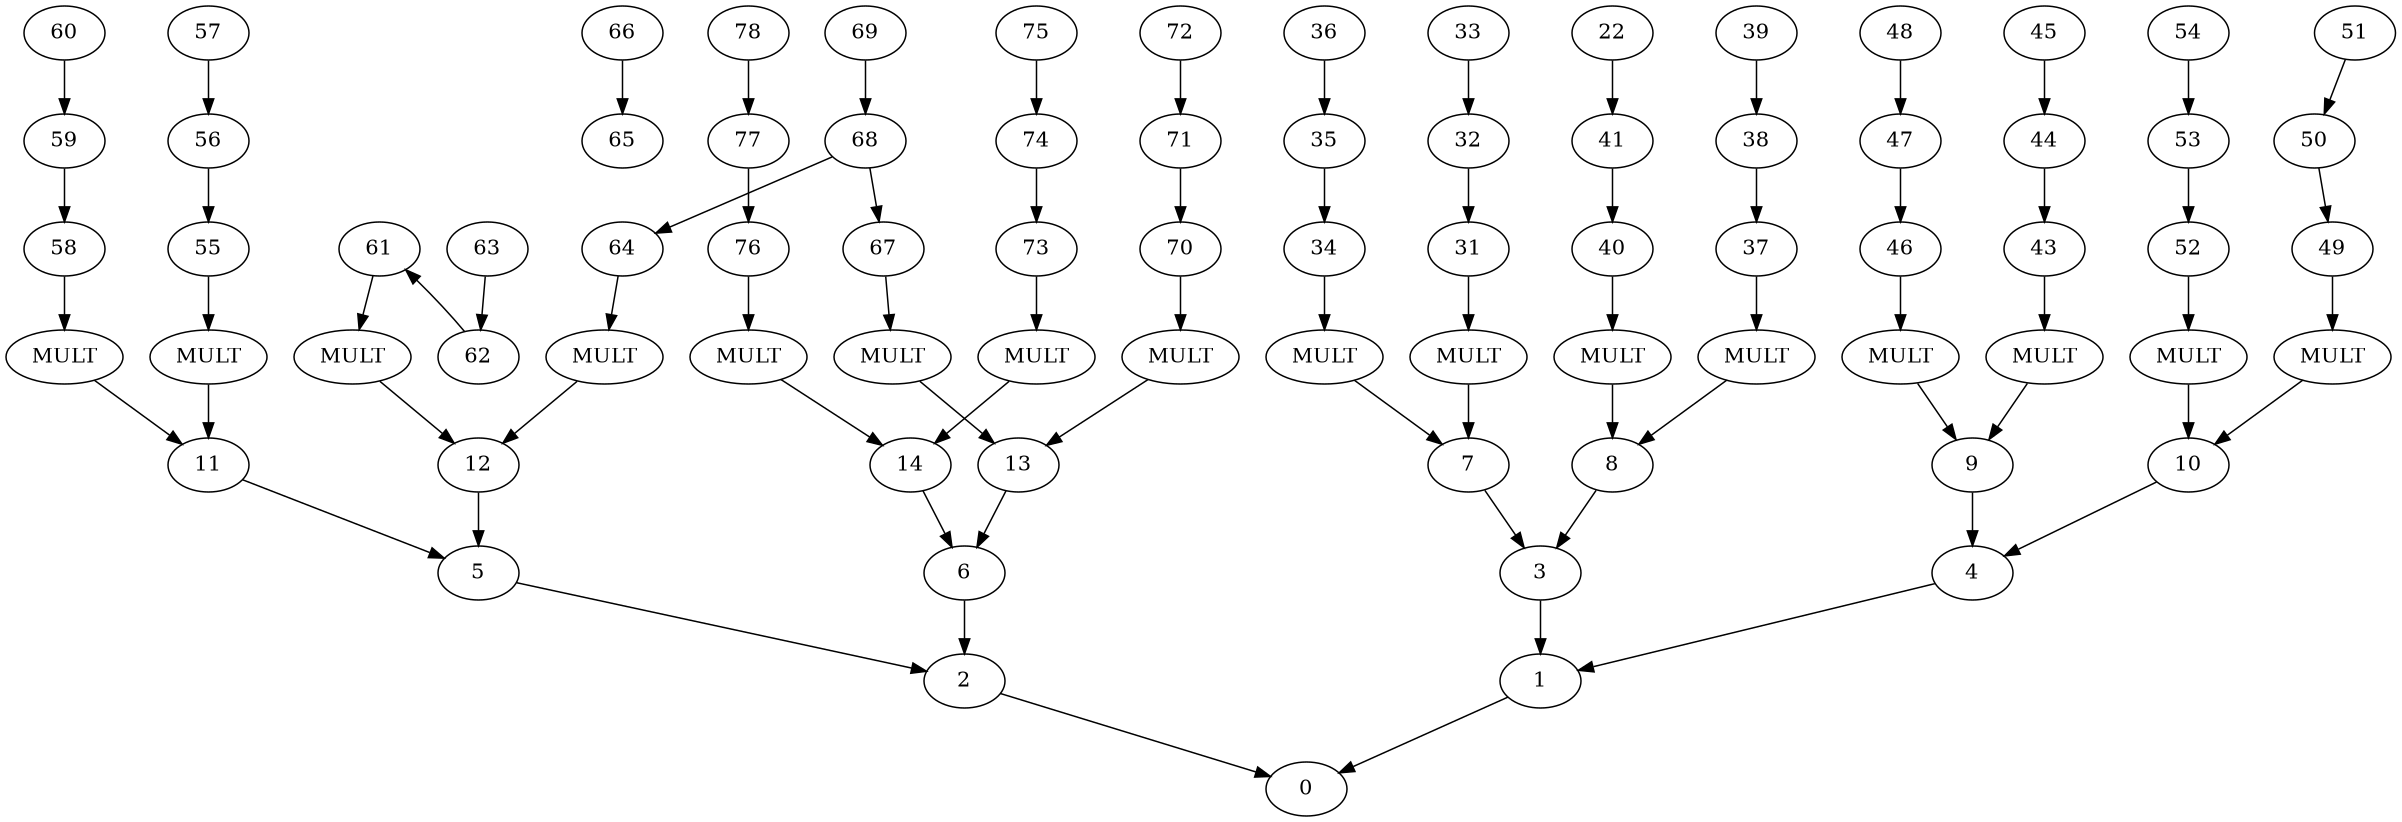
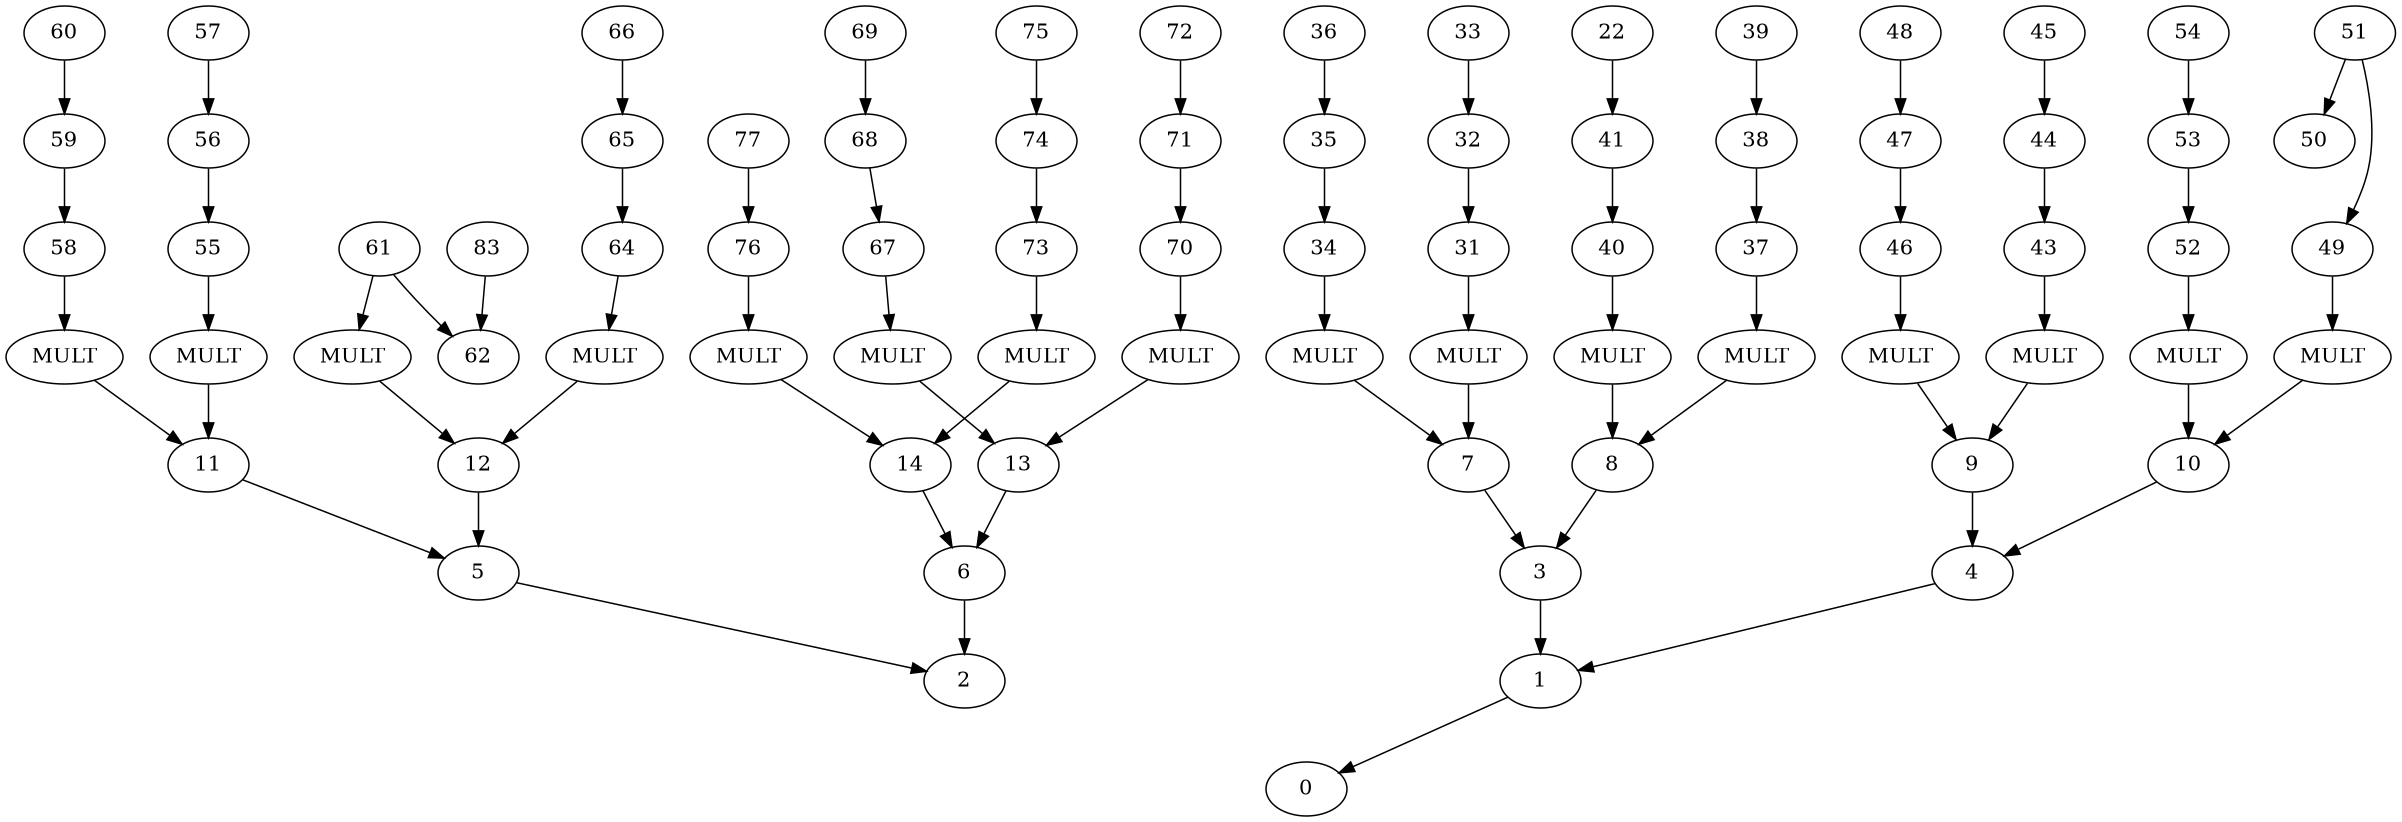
  strict digraph {
    1
    0
    2
    3
    4
    5
    6
    7
    8
    9
    10
    11
    12
    13
    14
    n16 [label=MULT]
    n17 [label=MULT]
    n18 [label=MULT]
    n19 [label=MULT]
    n20 [label=MULT]
    n21 [label=MULT]
    n22 [label=MULT]
    n23 [label=MULT]
    n24 [label=MULT]
    n25 [label=MULT]
    n26 [label=MULT]
    n27 [label=MULT]
    n28 [label=MULT]
    n29 [label=MULT]
    n30 [label=MULT]
    n31 [label=MULT]
    31
    32
    33
    34
    35
    36
    37
    38
    39
    40
    41
    n43 [label=22]
    43
    44
    45
    46
    47
    48
    49
    50
    51
    52
    53
    54
    55
    56
    57
    58
    59
    60
    61
    62
-   63
+   63 [label=83]
    64
    65
    66
    67
    68
    69
    70
    71
    72
    73
    74
    75
    76
    77
-   78
    1 -> 0
-   2 -> 0
    3 -> 1
    4 -> 1
    5 -> 2
    6 -> 2
    7 -> 3
    8 -> 3
    9 -> 4
    10 -> 4
    11 -> 5
    12 -> 5
    13 -> 6
    14 -> 6
    n16 -> 7
    n17 -> 7
    n18 -> 8
    n19 -> 8
    n20 -> 9
    n21 -> 9
    n22 -> 10
    n23 -> 10
    n24 -> 11
    n25 -> 11
    n26 -> 12
    n27 -> 12
    n28 -> 13
    n29 -> 13
    n30 -> 14
    n31 -> 14
    31 -> n16
    32 -> 31
    33 -> 32
    34 -> n17
    35 -> 34
    36 -> 35
    37 -> n18
    38 -> 37
    39 -> 38
    40 -> n19
    41 -> 40
    n43 -> 41
    43 -> n20
    44 -> 43
    45 -> 44
    46 -> n21
    47 -> 46
    48 -> 47
    49 -> n22
-   50 -> 49
+   51 -> 49
    51 -> 50
    52 -> n23
    53 -> 52
    54 -> 53
    55 -> n24
    56 -> 55
    57 -> 56
    58 -> n25
    59 -> 58
    60 -> 59
    61 -> n26
-   62 -> 61
+   61 -> 62
    63 -> 62
    64 -> n27
-   68 -> 64
+   65 -> 64
    66 -> 65
    67 -> n28
    68 -> 67
    69 -> 68
    70 -> n29
    71 -> 70
    72 -> 71
    73 -> n30
    74 -> 73
    75 -> 74
    76 -> n31
    77 -> 76
-   78 -> 77
  }
